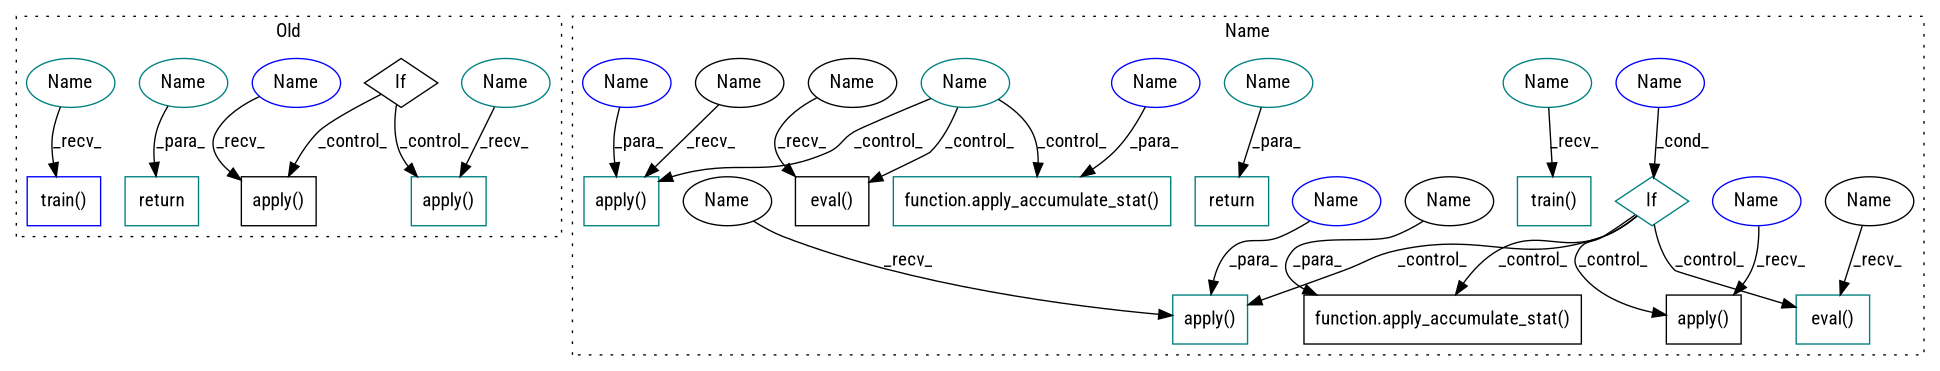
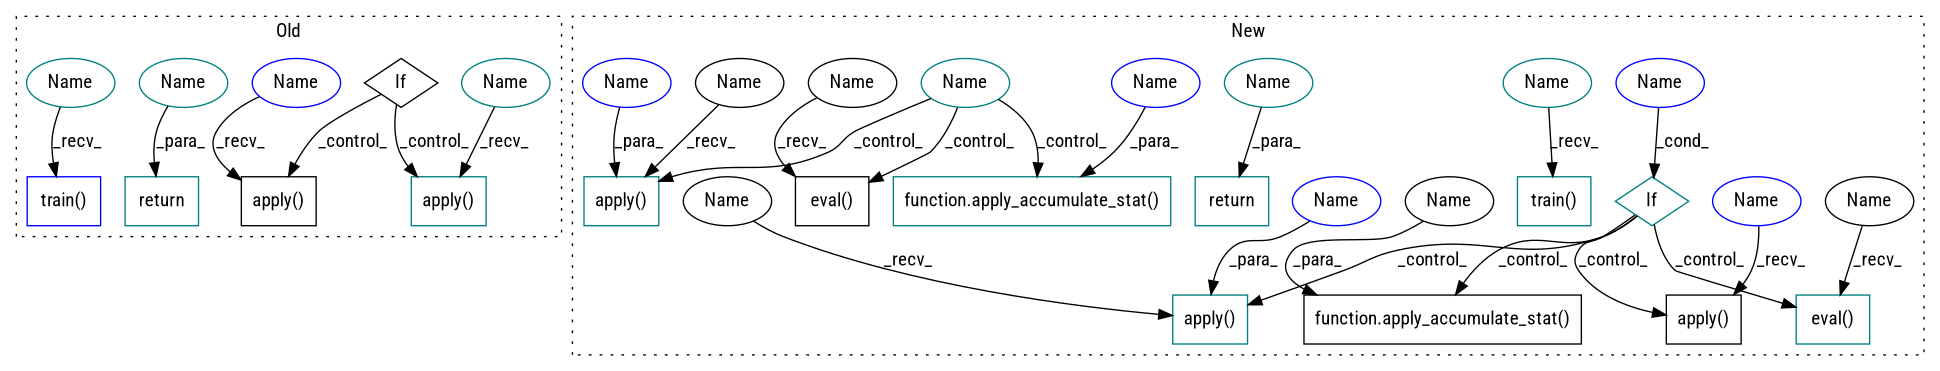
  digraph {
    fontname="Roboto Condensed"
    node [a=87 l=3 s=8480 shape=ellipse color=teal fontname="Roboto Condensed"]
    edge [fontname="Roboto Condensed"]
    n1 [a=75 l="14,1" label="apply()" s="8657,8697" shape=box]
    n2 [a=96 label=If s=8524 shape=diamond color=black]
    n3 [a=75 l=15 label="train()" shape=box color=blue]
    n4 [a=75 l="14,1" label="apply()" s="8776,8816" shape=box color=black]
    n5 [a=93 l=7 label=return s=8822 shape=box]
    n6 [l=7 label=Name s=8657]
    n7 [l=7 label=Name s=8829]
    n8 [l=7 label=Name s=8776 color=blue]
    n9 [l=7 label=Name]
    n10 [a=75 l=15 label="eval()" s=9629 shape=box]
    n11 [a=96 label=If s=9402 shape=diamond]
    n12 [a=75 l="22,1" label="function.apply_accumulate_stat()" s="9442,9534" shape=box color=black]
    n13 [a=75 l="15,1" label="apply()" s="9706,9747" shape=box]
    n14 [a=75 l="10,1" label="apply()" s="9282,9318" shape=box]
    n15 [a=93 l=7 label=return s=9803 shape=box]
    n16 [l=19 label=Name s=9405 color=blue]
    n17 [a=75 l="15,1" label="apply()" s="9661,9688" shape=box color=black]
    n18 [l=19 label=Name s=9148]
    n19 [a=75 l=10 label="eval()" s=9346 shape=box color=black]
    n20 [a=75 l=16 label="train()" s=9063 shape=box]
    n21 [a=75 l="22,1" label="function.apply_accumulate_stat()" s="9181,9268" shape=box]
    n22 [l=8 label=Name s=9629 color=black]
    n23 [l=8 label=Name s=9661 color=blue]
    n24 [l=8 label=Name s=9063]
    n25 [l=8 label=Name s=9464 color=black]
    n26 [l=8 label=Name s=9706 color=black]
    n27 [label=Name s=9810]
    n28 [label=Name s=9203 color=blue]
    n29 [label=Name s=9346 color=black]
    n30 [label=Name s=9282 color=black]
    n31 [l=26 label=Name s=9721 color=blue]
    n32 [l=26 label=Name s=9292 color=blue]
    subgraph cluster_1 {
      label=Old
      style=dotted
      n1
      n2
      n3
      n4
      n5
      n6
      n7
      n8
      n9
    }
    subgraph cluster_2 {
-     label=Name
+     label=New
      style=dotted
      n10
      n11
      n12
      n13
      n14
      n15
      n16
      n17
      n18
      n19
      n20
      n21
      n22
      n23
      n24
      n25
      n26
      n27
      n28
      n29
      n30
      n31
      n32
    }
    n2 -> n1 [label=_control_]
    n2 -> n4 [label=_control_]
    n6 -> n1 [label=_recv_]
    n7 -> n5 [label=_para_]
    n8 -> n4 [label=_recv_]
    n9 -> n3 [label=_recv_]
    n11 -> n10 [label=_control_]
    n11 -> n12 [label=_control_]
    n11 -> n13 [label=_control_]
    n11 -> n17 [label=_control_]
    n16 -> n11 [label=_cond_]
    n18 -> n14 [label=_control_]
    n18 -> n19 [label=_control_]
    n18 -> n21 [label=_control_]
    n22 -> n10 [label=_recv_]
    n23 -> n17 [label=_recv_]
    n24 -> n20 [label=_recv_]
    n25 -> n12 [label=_para_]
    n26 -> n13 [label=_recv_]
    n27 -> n15 [label=_para_]
    n28 -> n21 [label=_para_]
    n29 -> n19 [label=_recv_]
    n30 -> n14 [label=_recv_]
    n31 -> n13 [label=_para_]
    n32 -> n14 [label=_para_]
  }
